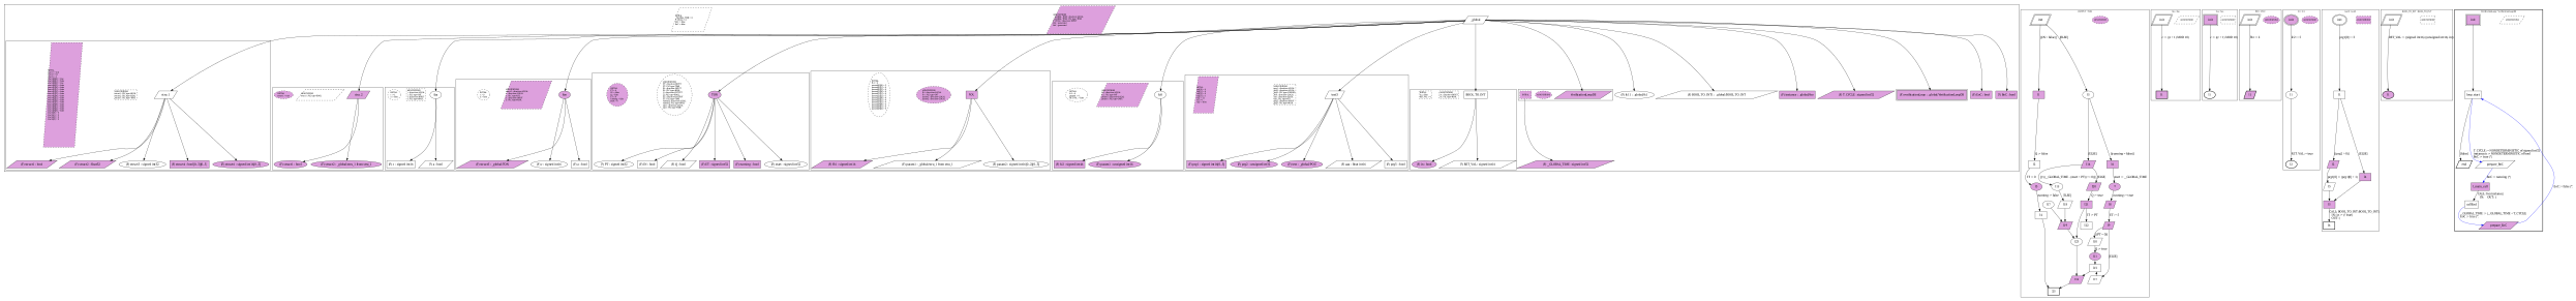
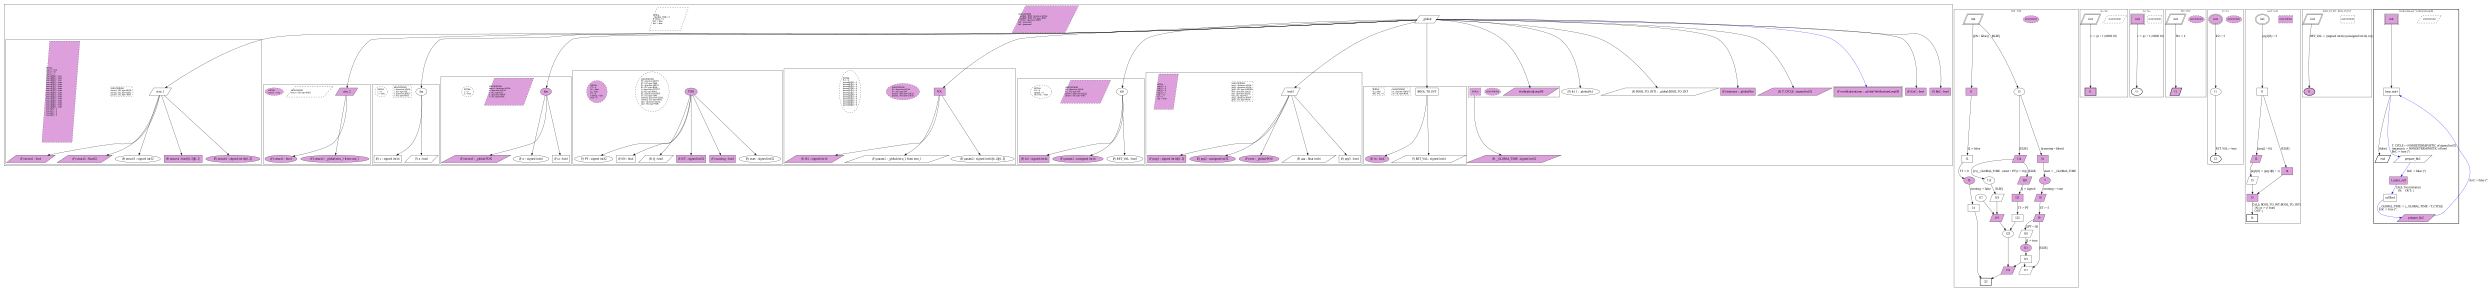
  digraph {
    fontname="PT Serif"
    node [fillcolor=white fontname="PT Serif" shape=parallelogram style=filled]
    edge [fontname="PT Serif"]
    n1 [label=stru_1]
    n2 [fillcolor=plum label="(F) struct1 : bool"]
    n3 [fillcolor=plum label="(F) struct2 : float32"]
    n4 [label="(F) struct3 : signed int32" shape=ellipse]
    n5 [fillcolor=plum label="(F) struct4 : bool[0..3][0..3]" shape=box]
    n6 [fillcolor=plum label="(F) struct6 : signed int16[0..3]" shape=ellipse]
    n7 [fontsize=9 label="ANNOTATIONS\lstruct1 : PLC type=BOOL\lstruct2 : PLC type=REAL\lstruct3 : PLC type=TIME\l" margin="0.04,0.04" shape=box style="dashed,filled"]
    n8 [fillcolor=plum fontsize=9 label="INITIAL\lstruct1 := true\lstruct2 := 0.1\lstruct3 := 2\lstruct4[0][0] := true\lstruct4[0][1] := false\lstruct4[0][2] := true\lstruct4[0][3] := false\lstruct4[1][0] := false\lstruct4[1][1] := false\lstruct4[1][2] := false\lstruct4[1][3] := false\lstruct4[2][0] := false\lstruct4[2][1] := false\lstruct4[2][2] := false\lstruct4[2][3] := false\lstruct4[3][0] := false\lstruct4[3][1] := false\lstruct4[3][2] := false\lstruct4[3][3] := false\lstruct6[0] := 0\lstruct6[1] := 0\lstruct6[2] := 0\lstruct6[3] := 0\l" margin="0.04,0.04" style="dashed,filled"]
    n9 [fillcolor=plum label=stru_2]
    n10 [fillcolor=plum label="(F) struct1 : bool" shape=ellipse]
    n11 [fillcolor=plum label="(F) struct2 : _global/stru_1 from stru_1" shape=ellipse]
    n12 [fontsize=9 label="ANNOTATIONS\lstruct1 : PLC type=BOOL\l" margin="0.04,0.04" style="dashed,filled"]
    n13 [fillcolor=plum fontsize=9 label="INITIAL\lstruct1 := true\l" margin="0.04,0.04" shape=ellipse style="dashed,filled"]
    n14 [label=faa shape=ellipse]
    n15 [label="(F) c : signed int16" shape=box]
    n16 [label="(F) a : bool"]
    n17 [fontsize=9 label="ANNOTATIONS\lc : direction=LOCAL\lc : PLC type=INT\la : direction=INPUT\la : PLC type=BOOL\l" margin="0.04,0.04" shape=box style="dashed,filled"]
    n18 [fontsize=9 label="INITIAL\lc := 0\la := false\l" margin="0.04,0.04" shape=ellipse style="dashed,filled"]
    n19 [fillcolor=plum label=foo shape=ellipse]
    n20 [fillcolor=plum label="(F) struct5 : _global/TON"]
    n21 [label="(F) c : signed int16" shape=ellipse]
    n22 [label="(F) a : bool" shape=box]
    n23 [fillcolor=plum fontsize=9 label="ANNOTATIONS\lstruct5 : direction=LOCAL\lc : direction=LOCAL\lc : PLC type=INT\la : direction=INPUT\la : PLC type=BOOL\l" margin="0.04,0.04" style="dashed,filled"]
    n24 [fontsize=9 label="INITIAL\lc := 0\la := false\l" margin="0.04,0.04" shape=ellipse style="dashed,filled"]
    n25 [fillcolor=plum label=TON shape=ellipse]
    n26 [label="(F) PT : signed int32" shape=ellipse]
    n27 [label="(F) IN : bool" shape=box]
    n28 [label="(F) Q : bool"]
    n29 [fillcolor=plum label="(F) ET : signed int32" shape=box]
    n30 [fillcolor=plum label="(F) running : bool" shape=box]
    n31 [label="(F) start : signed int32" shape=ellipse]
    n32 [fontsize=9 label="ANNOTATIONS\lPT : direction=INPUT\lPT : PLC type=TIME\lIN : direction=INPUT\lIN : PLC type=BOOL\lQ : direction=OUTPUT\lQ : PLC type=BOOL\lET : direction=OUTPUT\lET : PLC type=TIME\lrunning : direction=LOCAL\lrunning : PLC type=BOOL\lstart : direction=LOCAL\lstart : PLC type=TIME\l" margin="0.04,0.04" shape=ellipse style="dashed,filled"]
    n33 [fillcolor=plum fontsize=9 label="INITIAL\lPT := 0\lIN := false\lQ := false\lET := 0\lrunning := false\lstart := 0\l" margin="0.04,0.04" shape=ellipse style="dashed,filled"]
    n34 [fillcolor=plum label=POU shape=box]
    n35 [fillcolor=plum label="(F) fb1 : signed int16"]
    n36 [label="(F) param1 : _global/stru_1 from stru_1"]
    n37 [label="(F) param2 : signed int16[0..2][0..3]" shape=ellipse]
    n38 [fillcolor=plum fontsize=9 label="ANNOTATIONS\lfb1 : direction=LOCAL\lfb1 : PLC type=INT\lparam1 : direction=LOCAL\lparam2 : direction=LOCAL\l" margin="0.04,0.04" shape=ellipse style="dashed,filled"]
    n39 [fontsize=9 label="INITIAL\lfb1 := 0\lparam2[0][0] := 2\lparam2[0][1] := 0\lparam2[0][2] := 0\lparam2[1][0] := 0\lparam2[1][1] := 0\lparam2[1][2] := 5\lparam2[2][0] := 0\lparam2[2][1] := 0\lparam2[2][2] := 0\lparam2[3][0] := 0\lparam2[3][1] := 0\lparam2[3][2] := 0\l" margin="0.04,0.04" shape=ellipse style="dashed,filled"]
    n40 [label=fc8 shape=ellipse]
    n41 [fillcolor=plum label="(F) fc2 : signed int46" shape=box]
    n42 [fillcolor=plum label="(F) param1 : unsigned int16" shape=ellipse]
+   n43 [label="(F) RET_VAL : bool" shape=ellipse]
    n44 [fillcolor=plum fontsize=9 label="ANNOTATIONS\lfc2 : direction=LOCAL\lfc2 : PLC type=INT\lparam1 : direction=LOCAL\lparam1 : PLC type=DATE\l" margin="0.04,0.04" style="dashed,filled"]
    n45 [fontsize=9 label="INITIAL\lfc2 := 0\lparam1 := 0\lRET_VAL := false\l" margin="0.04,0.04" shape=ellipse style="dashed,filled"]
    n46 [label=test3]
    n47 [fillcolor=plum label="(F) prg1 : signed int16[0..3]" shape=box]
    n48 [fillcolor=plum label="(F) prg2 : unsigned int32" shape=ellipse]
    n49 [fillcolor=plum label="(F) test : _global/POU" shape=ellipse]
    n50 [label="(F) aaa : float int16"]
    n51 [label="(F) prg3 : bool" shape=box]
    n52 [fontsize=9 label="ANNOTATIONS\lprg1 : direction=LOCAL\lprg2 : direction=LOCAL\lprg2 : PLC type=DWORD\ltest : direction=LOCAL\laaa : direction=LOCAL\laaa : PLC type=INT\lprg3 : direction=INPUT\lprg3 : PLC type=BOOL\l" margin="0.04,0.04" shape=box style="dashed,filled"]
    n53 [fillcolor=plum fontsize=9 label="INITIAL\lprg1[0] := 4\lprg1[1] := 0\lprg1[2] := 0\lprg1[3] := 1\lprg2 := 22\laaa := 0\lprg3 := false\l" margin="0.04,0.04" style="dashed,filled"]
    n54 [label=BOOL_TO_INT shape=box]
    n55 [fillcolor=plum label="(F) in : bool" shape=ellipse]
    n56 [label="(F) RET_VAL : signed int16"]
    n57 [fontsize=9 label="ANNOTATIONS\lin : direction=INPUT\lin : PLC type=BOOL\l" margin="0.04,0.04" shape=box style="dashed,filled"]
    n58 [fontsize=9 label="INITIAL\lin := false\lRET_VAL := 0\l" margin="0.04,0.04" shape=box style="dashed,filled"]
    n59 [fillcolor=plum label=VerificationLoopDS]
    n60 [fillcolor=plum fontsize=9 label=ANNOTATIONS margin="0.04,0.04" shape=ellipse style="dashed,filled"]
    n61 [fillcolor=plum fontsize=9 label=INITIAL margin="0.04,0.04" shape=box style="dashed,filled"]
    n62 [label=_global]
    n63 [fillcolor=plum label="(F) __GLOBAL_TIME : signed int32"]
    n64 [label="(F) fc11 : _global/fc1" shape=ellipse]
    n65 [label="(F) BOOL_TO_INT1 : _global/BOOL_TO_INT"]
    n66 [fillcolor=plum label="(F) instance : _global/foo" shape=box]
    n67 [fillcolor=plum label="(F) T_CYCLE : signed int32"]
    n68 [fillcolor=plum label="(F) verificationLoop : _global/VerificationLoopDS" peripheries=2 shape=box]
    n69 [fillcolor=plum label="(F) EoC : bool" shape=box]
    n70 [fillcolor=plum label="(F) BoC : bool" shape=box]
    n71 [fillcolor=plum fontsize=9 label="ANNOTATIONS\l__GLOBAL_TIME : direction=LOCAL\l__GLOBAL_TIME : PLC type=TIME\lT_CYCLE : direction=INPUT\lEoC : generated\lBoC : generated\l" margin="0.04,0.04" style="dashed,filled"]
    n72 [fontsize=9 label="INITIAL\l__GLOBAL_TIME := 0\lT_CYCLE := 0\lEoC := false\lBoC := false\l" margin="0.04,0.04" style="dashed,filled"]
    n73 [fillcolor=plum fontsize=9 label=ANNOTATIONS margin="0.04,0.04" shape=ellipse style="dashed,filled"]
    n74 [color=black label=init peripheries=2]
    n75 [color=black fillcolor=plum label=l1 shape=box]
    n76 [color=black label=l5 shape=ellipse]
    n77 [color=black label=l2 shape=box]
    n78 [color=black fillcolor=plum label=l3 shape=ellipse]
    n79 [color=black label=l4 shape=box]
    n80 [color=black label=l25 shape=box style="bold,filled"]
    n81 [color=black fillcolor=plum label=l6 shape=box]
    n82 [color=black fillcolor=plum label=l14]
    n83 [color=black fillcolor=plum label=l7 shape=ellipse]
    n84 [color=black fillcolor=plum label=l8]
    n85 [color=black fillcolor=plum label=l9]
    n86 [color=black label=l10]
    n87 [color=black label=l12]
    n88 [color=black fillcolor=plum label=l11 shape=ellipse]
    n89 [color=black label=l13 shape=box]
    n90 [color=black fillcolor=plum label=l24]
    n91 [color=black label=l15 shape=ellipse]
    n92 [color=black fillcolor=plum label=l20]
    n93 [color=black label=l18]
    n94 [color=black label=l17 shape=ellipse]
    n95 [color=black fillcolor=plum label=l19]
    n96 [color=black label=l23 shape=ellipse]
    n97 [color=black fillcolor=plum label=l21 shape=box]
    n98 [color=black label=l22 shape=box]
    n99 [fontsize=9 label=ANNOTATIONS margin="0.04,0.04" style="dashed,filled"]
    n100 [color=black label=init peripheries=2]
    n101 [color=black fillcolor=plum label=l1 shape=box style="bold,filled"]
    n102 [fontsize=9 label=ANNOTATIONS margin="0.04,0.04" shape=box style="dashed,filled"]
    n103 [color=black fillcolor=plum label=init peripheries=2 shape=box]
    n104 [color=black label=l1 shape=ellipse style="bold,filled"]
    n105 [fillcolor=plum fontsize=9 label=ANNOTATIONS margin="0.04,0.04" shape=ellipse style="dashed,filled"]
    n106 [color=black label=init peripheries=2]
    n107 [color=black fillcolor=plum label=l1 style="bold,filled"]
    n108 [fillcolor=plum fontsize=9 label=ANNOTATIONS margin="0.04,0.04" shape=ellipse style="dashed,filled"]
    n109 [color=black fillcolor=plum label=init peripheries=2 shape=ellipse]
    n110 [color=black label=l1 shape=ellipse]
    n111 [color=black label=l2 shape=ellipse style="bold,filled"]
    n112 [fillcolor=plum fontsize=9 label=ANNOTATIONS margin="0.04,0.04" shape=box style="dashed,filled"]
    n113 [color=black label=init peripheries=2 shape=ellipse]
    n114 [color=black label=l1 shape=box]
    n115 [color=black fillcolor=plum label=l2]
    n116 [color=black fillcolor=plum label=l4 shape=box]
    n117 [color=black label=l3]
    n118 [color=black fillcolor=plum label=l5 shape=box]
    n119 [color=black label=l6 shape=box style="bold,filled"]
    n120 [fontsize=9 label=ANNOTATIONS margin="0.04,0.04" shape=box style="dashed,filled"]
    n121 [color=black label=init peripheries=2]
    n122 [color=black fillcolor=plum label=l1 shape=ellipse style="bold,filled"]
    n123 [fontsize=9 label=ANNOTATIONS margin="0.04,0.04" style="dashed,filled"]
    n124 [color=black fillcolor=plum label=init peripheries=2 shape=box]
    n125 [color=black label=loop_start shape=box]
    n126 [color=black label=end style="bold,filled"]
    n127 [color=black label=prepare_BoC]
    n128 [color=black fillcolor=plum label=l_main_call shape=box]
    n129 [color=black label=callEnd shape=box]
    n130 [color=black fillcolor=plum label=prepare_EoC]
    subgraph cluster_1 {
      n62
      n63
      n64
      n65
      n66
      n67
      n68
      n69
      n70
      n71
      n72
      subgraph cluster_2 {
        n1
        n2
        n3
        n4
        n5
        n6
        n7
        n8
      }
      subgraph cluster_3 {
        n9
        n10
        n11
        n12
        n13
      }
      subgraph cluster_4 {
        n14
        n15
        n16
        n17
        n18
      }
      subgraph cluster_5 {
        n19
        n20
        n21
        n22
        n23
        n24
      }
      subgraph cluster_6 {
        n25
        n26
        n27
        n28
        n29
        n30
        n31
        n32
        n33
      }
      subgraph cluster_7 {
        n34
        n35
        n36
        n37
        n38
        n39
      }
      subgraph cluster_8 {
        n40
        n41
        n42
+       n43
        n44
        n45
      }
      subgraph cluster_9 {
        n46
        n47
        n48
        n49
        n50
        n51
        n52
        n53
      }
      subgraph cluster_10 {
        n54
        n55
        n56
        n57
        n58
      }
      subgraph cluster_11 {
        n59
        n60
        n61
      }
    }
    subgraph cluster_12 {
      color=black
      fontsize=10
-     label="OUTPUT : TON"
+     label="TON : TON"
      ranksep=0.4
      n73
      n74
      n75
      n76
      n77
      n78
      n79
      n80
      n81
      n82
      n83
      n84
      n85
      n86
      n87
      n88
      n89
      n90
      n91
      n92
      n93
      n94
      n95
      n96
      n97
      n98
    }
    subgraph cluster_13 {
      color=black
      fontsize=10
      label="foo : foo"
      ranksep=0.4
      n99
      n100
      n101
    }
    subgraph cluster_14 {
      color=black
      fontsize=10
      label="faa : faa"
      ranksep=0.4
      n102
      n103
      n104
    }
    subgraph cluster_15 {
      color=black
      fontsize=10
      label="POU : POU"
      ranksep=0.4
      n105
      n106
      n107
    }
    subgraph cluster_16 {
      color=black
      fontsize=10
      label="fc1 : fc1"
      ranksep=0.4
      n108
      n109
      n110
      n111
    }
    subgraph cluster_17 {
      color=black
      fontsize=10
      label="test3 : test3"
      ranksep=0.4
      n112
      n113
      n114
      n115
      n116
      n117
      n118
      n119
    }
    subgraph cluster_18 {
      color=black
      fontsize=10
      label="BOOL_TO_INT : BOOL_TO_INT"
      ranksep=0.4
      n120
      n121
      n122
    }
    subgraph cluster_19 {
      color=black
      fontsize=10
      label="VerificationLoop : VerificationLoopDS"
      ranksep=0.4
      style=bold
      n123
      n124
      n125
      n126
      n127
      n128
      n129
      n130
    }
    n1 -> n2
    n1 -> n3
    n1 -> n4
    n1 -> n5
    n1 -> n6
    n9 -> n10
    n9 -> n11
    n14 -> n15
    n14 -> n16
    n19 -> n20
    n19 -> n21
    n19 -> n22
    n25 -> n26
    n25 -> n27
    n25 -> n28
    n25 -> n29
    n25 -> n30
    n25 -> n31
    n34 -> n35
    n34 -> n36
    n34 -> n37
    n40 -> n41
    n40 -> n42
+   n40 -> n43
    n46 -> n47
    n46 -> n48
    n46 -> n49
    n46 -> n50
    n46 -> n51
    n54 -> n55
    n54 -> n56
    n61 -> n63
    n62 -> n1
    n62 -> n9
    n62 -> n14
    n62 -> n19
-   n62 -> n25
    n62 -> n34
    n62 -> n40
    n62 -> n46
    n62 -> n54
    n62 -> n59
    n62 -> n64
    n62 -> n65
    n62 -> n66
    n62 -> n67
-   n62 -> n68
+   n62 -> n68 [color=blue]
    n62 -> n69
    n62 -> n70
    n74 -> n75 [color=black label="[(IN = false)]"]
    n74 -> n76 [color=black label="[ELSE]"]
    n75 -> n77 [color=black label="Q := false"]
    n76 -> n81 [color=black label="[(running = false)]"]
    n76 -> n82 [color=black label="[ELSE]"]
    n77 -> n78 [color=black label="ET := 0"]
    n78 -> n79 [color=black label="running := false"]
    n79 -> n80 [color=black]
    n81 -> n83 [color=black label="start := __GLOBAL_TIME"]
    n82 -> n91 [color=black label="[(! ((__GLOBAL_TIME - (start + PT)) >= 0))]"]
    n82 -> n92 [color=black label="[ELSE]"]
    n83 -> n84 [color=black label="running := true"]
    n84 -> n85 [color=black label="ET := 5"]
    n85 -> n86 [color=black label="[(PT = 0)]"]
    n85 -> n87 [color=black label="[ELSE]"]
    n86 -> n88 [color=black label="Q := true"]
-   n87 -> n89 [color=black]
+   n89 -> n87 [color=black]
    n88 -> n89 [color=black]
    n89 -> n90 [color=black]
    n90 -> n80 [color=black]
    n91 -> n93 [color=black label="[ELSE]"]
-   n92 -> n97 [color=black label="Q := true"]
+   n92 -> n97 [color=black label="Q := signed"]
    n93 -> n95 [color=black]
    n94 -> n95 [color=black]
    n95 -> n96 [color=black]
    n96 -> n90 [color=black]
    n97 -> n98 [color=black label="ET := PT"]
-   n97 -> n96 [color=black]
+   n98 -> n96 [color=black]
    n100 -> n101 [color=black label="c := ((c + 1) MOD 10)"]
    n103 -> n104 [color=black label="c := ((c + 1) MOD 10)"]
    n106 -> n107 [color=black label="fb1 := 2"]
    n109 -> n110 [color=black label="fc2 := 5"]
    n110 -> n111 [color=black label="RET_VAL := true"]
    n113 -> n114 [color=black label="prg1[0] := 3"]
    n114 -> n115 [color=black label="[(prg2 > 0)]"]
    n114 -> n116 [color=black label="[ELSE]"]
    n115 -> n117 [color=black label="prg1[0] := (prg1[0] + 1)"]
    n116 -> n118 [color=black]
    n117 -> n118 [color=black]
    n118 -> n119 [color=black label="CALL: BOOL_TO_INT:BOOL_TO_INT(\l   IN: in := (! true)\l   OUT: )\l"]
    n121 -> n122 [color=black label="RET_VAL := ((signed int16) ((unsigned int16) in))"]
    n124 -> n125 [color=black]
    n125 -> n126 [color=black label="[false]"]
    n125 -> n127 [color=blue label="T_CYCLE := NONDETERMINISTIC of signed int32\linstance/a := NONDETERMINISTIC of bool\lBoC := true (*)\l"]
-   n127 -> n128 [color=blue label="BoC := running (*)"]
-   n128 -> n129 [color=black label="CALL: foo:instance(\l   IN:    OUT: )\l"]
+   n127 -> n128 [color=blue label="BoC := false (*)"]
+   n128 -> n129 [color=blue label="CALL: foo:instance(\l   IN:    OUT: )\l"]
    n129 -> n130 [color=blue label="__GLOBAL_TIME := (__GLOBAL_TIME + T_CYCLE)\lEoC := true (*)\l"]
    n130 -> n125 [color=blue label="EoC := false (*)"]
  }
